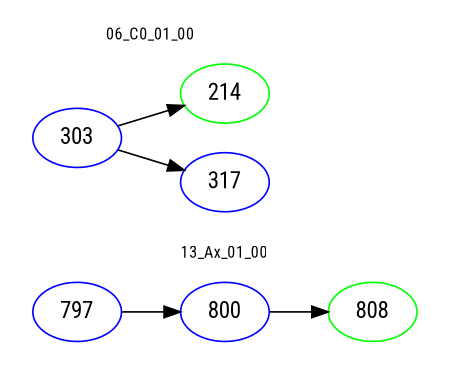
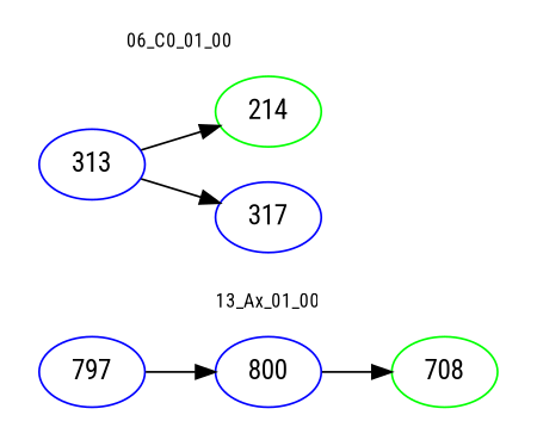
  digraph {
    fontname="Roboto Condensed"
    rankdir=LR
    node [color=blue fontname="Roboto Condensed"]
    edge [color=black fontname="Roboto Condensed"]
    n1 [label=797]
    n2 [label=800]
-   n3 [color=green label=808]
-   n4 [label=303]
+   n3 [color=green label=708]
+   n4 [label=313]
    n5 [label=317]
    n6 [color=green label=214]
    subgraph cluster_1 {
      color=white
      fontsize=10
      label="13_Ax_01_00"
      n1
      n2
      n3
    }
    subgraph cluster_2 {
      color=white
      fontsize=10
      label="06_C0_01_00"
      n4
      n5
      n6
    }
    n1 -> n2
    n2 -> n3
    n4 -> n5
    n4 -> n6
  }
